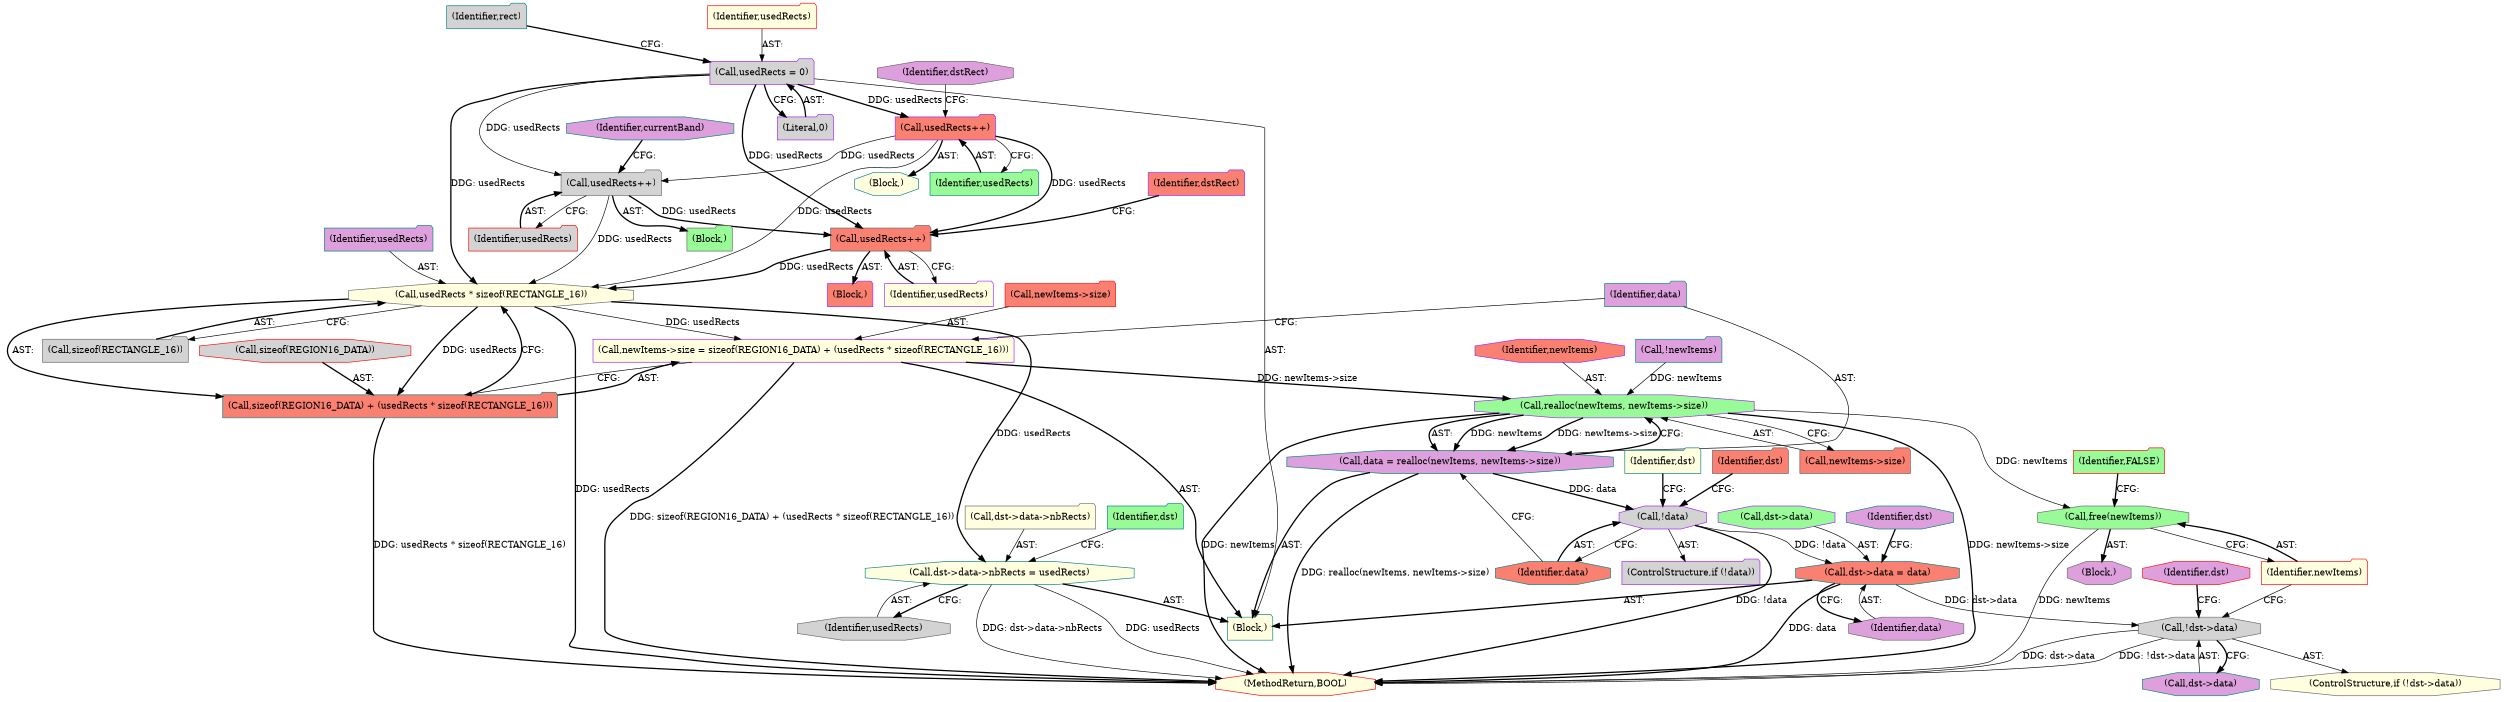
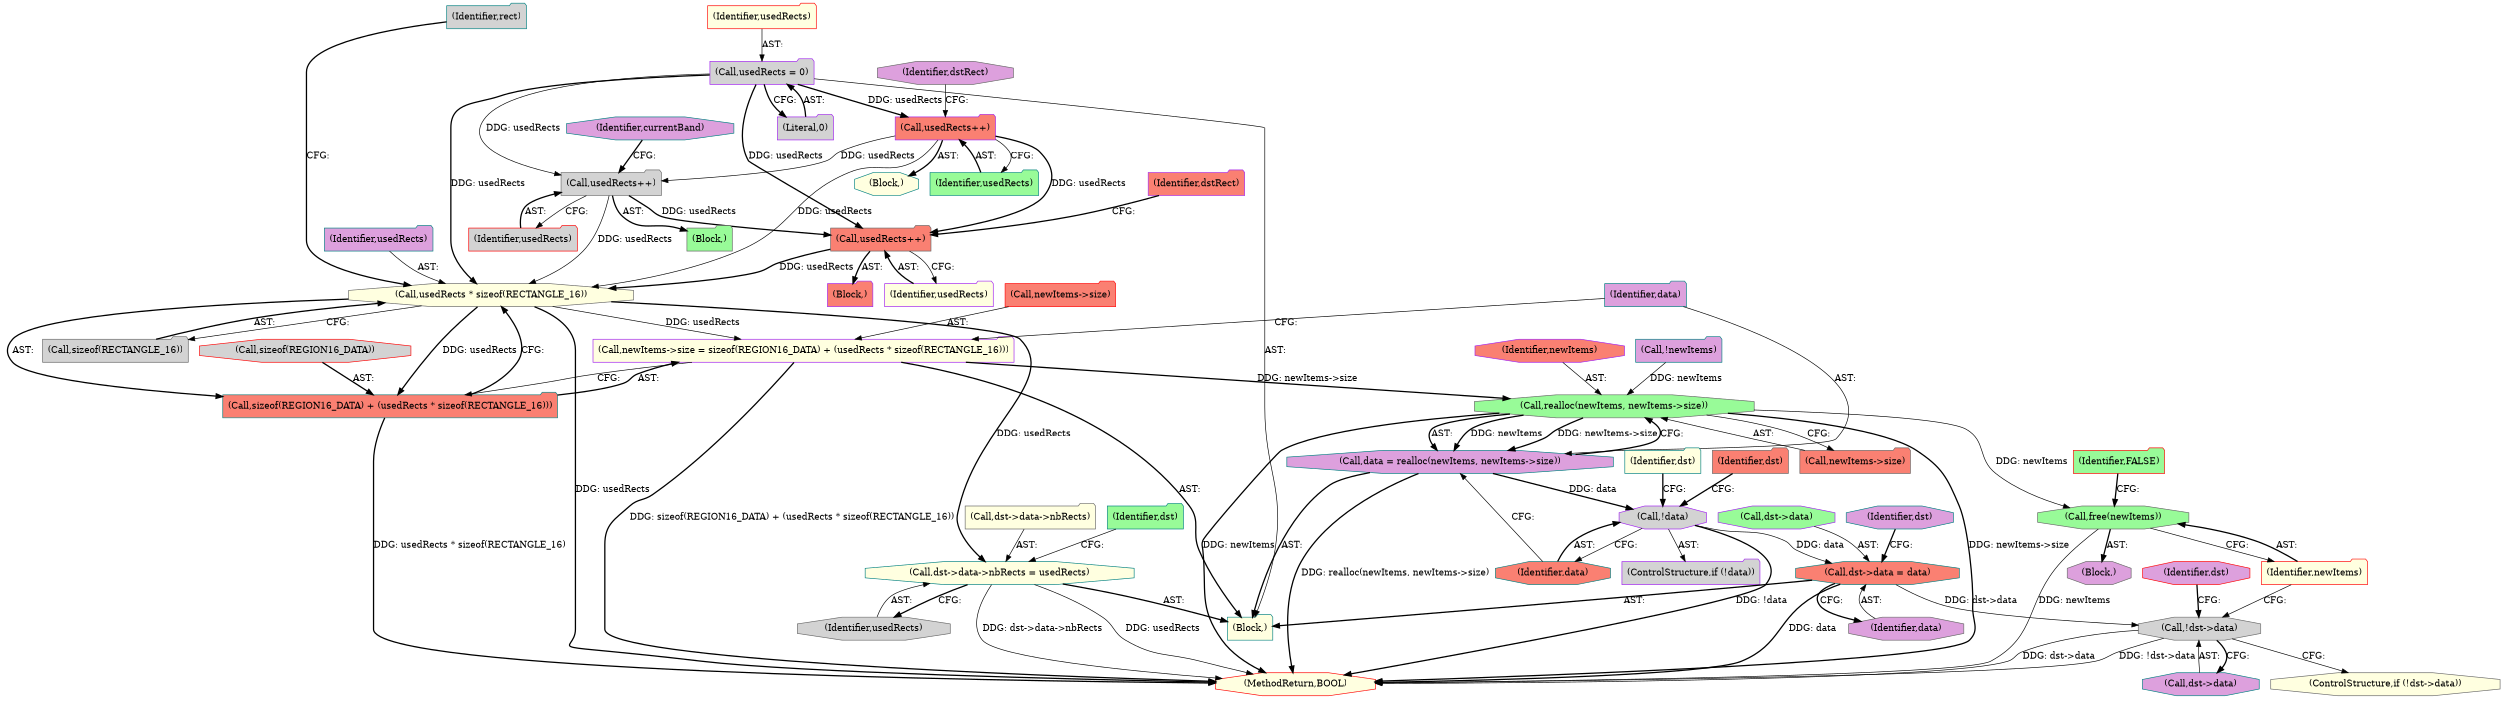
  digraph {
    node [color=teal fillcolor=lightyellow shape=folder style=filled]
    edge [style=bold]
    n1 [color=gray40 label="(Call,usedRects * sizeof(RECTANGLE_16))" shape=octagon]
    n2 [color=purple label="(Call,newItems->size = sizeof(REGION16_DATA) + (usedRects * sizeof(RECTANGLE_16)))"]
    n3 [fillcolor=salmon label="(Call,sizeof(REGION16_DATA) + (usedRects * sizeof(RECTANGLE_16)))"]
    n4 [label="(Call,dst->data->nbRects = usedRects)" shape=octagon]
    n5 [color=gray40 fillcolor=lightgrey label="(Call,sizeof(RECTANGLE_16))"]
    n6 [color=red label="(MethodReturn,BOOL)" shape=octagon]
    n7 [label="(Block,)"]
-   n8 [color=purple fillcolor=palegreen label="(Call,realloc(newItems, newItems->size))" shape=octagon]
+   n8 [color=gray40 fillcolor=palegreen label="(Call,realloc(newItems, newItems->size))" shape=octagon]
    n9 [color=gray40 fillcolor=lightgrey label="(Identifier,usedRects)" shape=octagon]
    n10 [color=gray40 fillcolor=lightgrey label="(Call,usedRects++)"]
    n11 [color=gray40 fillcolor=salmon label="(Call,usedRects++)"]
    n12 [color=gray40 fillcolor=palegreen label="(Block,)"]
    n13 [color=red fillcolor=lightgrey label="(Identifier,usedRects)"]
    n14 [color=purple label="(Identifier,usedRects)"]
    n15 [color=purple fillcolor=salmon label="(Block,)"]
    n16 [color=purple fillcolor=lightgrey label="(Call,usedRects = 0)"]
    n17 [color=purple fillcolor=salmon label="(Call,usedRects++)"]
    n18 [color=purple fillcolor=lightgrey label="(Literal,0)"]
    n19 [label="(Block,)" shape=octagon]
    n20 [fillcolor=palegreen label="(Identifier,usedRects)"]
    n21 [fillcolor=plum label="(Call,data = realloc(newItems, newItems->size))" shape=octagon]
    n22 [color=gray40 fillcolor=palegreen label="(Call,free(newItems))" shape=octagon]
    n23 [color=gray40 fillcolor=salmon label="(Call,newItems->size)"]
    n24 [color=purple fillcolor=lightgrey label="(Call,!data)" shape=octagon]
    n25 [color=gray40 fillcolor=plum label="(Block,)" shape=octagon]
    n26 [color=red label="(Identifier,newItems)"]
    n27 [fillcolor=salmon label="(Call,dst->data = data)" shape=octagon]
    n28 [color=purple fillcolor=lightgrey label="(ControlStructure,if (!data))"]
    n29 [fillcolor=salmon label="(Identifier,data)" shape=octagon]
    n30 [color=gray40 fillcolor=lightgrey label="(Call,!dst->data)" shape=octagon]
    n31 [color=gray40 fillcolor=plum label="(Identifier,data)" shape=octagon]
    n32 [fillcolor=plum label="(Call,dst->data)" shape=octagon]
    n33 [color=gray40 label="(ControlStructure,if (!dst->data))" shape=octagon]
    n34 [color=red fillcolor=palegreen label="(Identifier,FALSE)"]
    n35 [color=gray40 fillcolor=plum label="(Identifier,dstRect)" shape=octagon]
    n36 [fillcolor=plum label="(Identifier,data)"]
    n37 [color=gray40 fillcolor=salmon label="(Identifier,dst)"]
    n38 [fillcolor=palegreen label="(Identifier,dst)"]
    n39 [color=purple fillcolor=palegreen label="(Call,dst->data)" shape=octagon]
    n40 [fillcolor=plum label="(Identifier,usedRects)"]
    n41 [fillcolor=plum label="(Identifier,dst)" shape=octagon]
    n42 [fillcolor=lightgrey label="(Identifier,rect)"]
    n43 [color=red fillcolor=salmon label="(Call,newItems->size)"]
    n44 [fillcolor=plum label="(Identifier,currentBand)" shape=octagon]
    n45 [color=red label="(Identifier,usedRects)"]
    n46 [color=purple fillcolor=salmon label="(Identifier,dstRect)"]
    n47 [color=red fillcolor=lightgrey label="(Call,sizeof(REGION16_DATA))" shape=octagon]
    n48 [fillcolor=plum label="(Call,!newItems)"]
    n49 [label="(Identifier,dst)"]
    n50 [color=purple fillcolor=salmon label="(Identifier,newItems)" shape=octagon]
    n51 [color=gray40 label="(Call,dst->data->nbRects)"]
    n52 [color=red fillcolor=plum label="(Identifier,dst)" shape=octagon]
    n1 -> n2 [label="DDG: usedRects" style=solid]
    n1 -> n3 [label="AST: "]
    n1 -> n3 [label="DDG: usedRects"]
    n1 -> n4 [label="DDG: usedRects"]
    n1 -> n5 [label="CFG: " style=solid]
    n1 -> n6 [label="DDG: usedRects"]
    n2 -> n3 [label="CFG: " style=solid]
    n2 -> n6 [label="DDG: sizeof(REGION16_DATA) + (usedRects * sizeof(RECTANGLE_16))"]
    n2 -> n7 [label="AST: "]
    n2 -> n8 [label="DDG: newItems->size"]
    n3 -> n1 [label="CFG: "]
    n3 -> n2 [label="AST: "]
    n3 -> n6 [label="DDG: usedRects * sizeof(RECTANGLE_16)"]
    n4 -> n6 [label="DDG: dst->data->nbRects" style=solid]
    n4 -> n6 [label="DDG: usedRects" style=solid]
    n4 -> n7 [label="AST: "]
    n4 -> n9 [label="CFG: "]
    n5 -> n1 [label="AST: "]
    n8 -> n6 [label="DDG: newItems->size"]
    n8 -> n6 [label="DDG: newItems"]
    n8 -> n21 [label="AST: "]
    n8 -> n21 [label="DDG: newItems"]
    n8 -> n21 [label="DDG: newItems->size"]
    n8 -> n22 [label="DDG: newItems" style=solid]
    n8 -> n23 [label="CFG: " style=solid]
    n9 -> n4 [label="AST: " style=solid]
    n10 -> n1 [label="DDG: usedRects" style=solid]
    n10 -> n11 [label="DDG: usedRects"]
    n10 -> n12 [label="AST: "]
    n10 -> n13 [label="CFG: " style=solid]
    n11 -> n1 [label="DDG: usedRects"]
    n11 -> n14 [label="CFG: " style=solid]
    n11 -> n15 [label="AST: "]
    n13 -> n10 [label="AST: "]
    n14 -> n11 [label="AST: "]
    n16 -> n1 [label="DDG: usedRects"]
    n16 -> n7 [label="AST: " style=solid]
    n16 -> n10 [label="DDG: usedRects" style=solid]
    n16 -> n11 [label="DDG: usedRects"]
    n16 -> n17 [label="DDG: usedRects"]
    n16 -> n18 [label="CFG: "]
    n17 -> n1 [label="DDG: usedRects" style=solid]
    n17 -> n10 [label="DDG: usedRects" style=solid]
    n17 -> n11 [label="DDG: usedRects"]
    n17 -> n19 [label="AST: "]
    n17 -> n20 [label="CFG: " style=solid]
    n18 -> n16 [label="AST: "]
    n20 -> n17 [label="AST: "]
    n21 -> n6 [label="DDG: realloc(newItems, newItems->size)"]
    n21 -> n7 [label="AST: "]
    n21 -> n8 [label="CFG: "]
    n21 -> n24 [label="DDG: data"]
    n22 -> n6 [label="DDG: newItems" style=solid]
    n22 -> n25 [label="AST: "]
    n22 -> n26 [label="CFG: " style=solid]
    n23 -> n8 [label="AST: " style=solid]
    n24 -> n6 [label="DDG: !data"]
-   n24 -> n27 [label="DDG: !data" style=solid]
+   n24 -> n27 [label="DDG: data" style=solid]
    n24 -> n28 [label="AST: " style=solid]
    n24 -> n29 [label="CFG: " style=solid]
    n26 -> n22 [label="AST: "]
    n26 -> n30 [label="CFG: " style=solid]
    n27 -> n6 [label="DDG: data"]
    n27 -> n7 [label="AST: "]
    n27 -> n30 [label="DDG: dst->data" style=solid]
    n27 -> n31 [label="CFG: "]
    n29 -> n21 [label="CFG: " style=solid]
    n29 -> n24 [label="AST: "]
    n30 -> n6 [label="DDG: dst->data" style=solid]
    n30 -> n6 [label="DDG: !dst->data" style=solid]
    n30 -> n32 [label="CFG: "]
-   n30 -> n33 [label="AST: " style=solid]
+   n30 -> n33 [label="CFG: " style=solid]
    n31 -> n27 [label="AST: " style=solid]
    n32 -> n30 [label="AST: " style=solid]
    n34 -> n22 [label="CFG: "]
    n35 -> n17 [label="CFG: " style=solid]
    n36 -> n2 [label="CFG: " style=solid]
    n36 -> n21 [label="AST: " style=solid]
    n37 -> n24 [label="CFG: "]
    n38 -> n4 [label="CFG: " style=solid]
    n39 -> n27 [label="AST: " style=solid]
    n40 -> n1 [label="AST: " style=solid]
    n41 -> n27 [label="CFG: "]
-   n42 -> n16 [label="CFG: "]
+   n42 -> n1 [label="CFG: "]
    n43 -> n2 [label="AST: " style=solid]
    n44 -> n10 [label="CFG: "]
    n45 -> n16 [label="AST: " style=solid]
    n46 -> n11 [label="CFG: "]
    n47 -> n3 [label="AST: "]
    n48 -> n8 [label="DDG: newItems" style=solid]
    n49 -> n24 [label="CFG: "]
    n50 -> n8 [label="AST: " style=solid]
    n51 -> n4 [label="AST: " style=solid]
    n52 -> n30 [label="CFG: "]
  }
